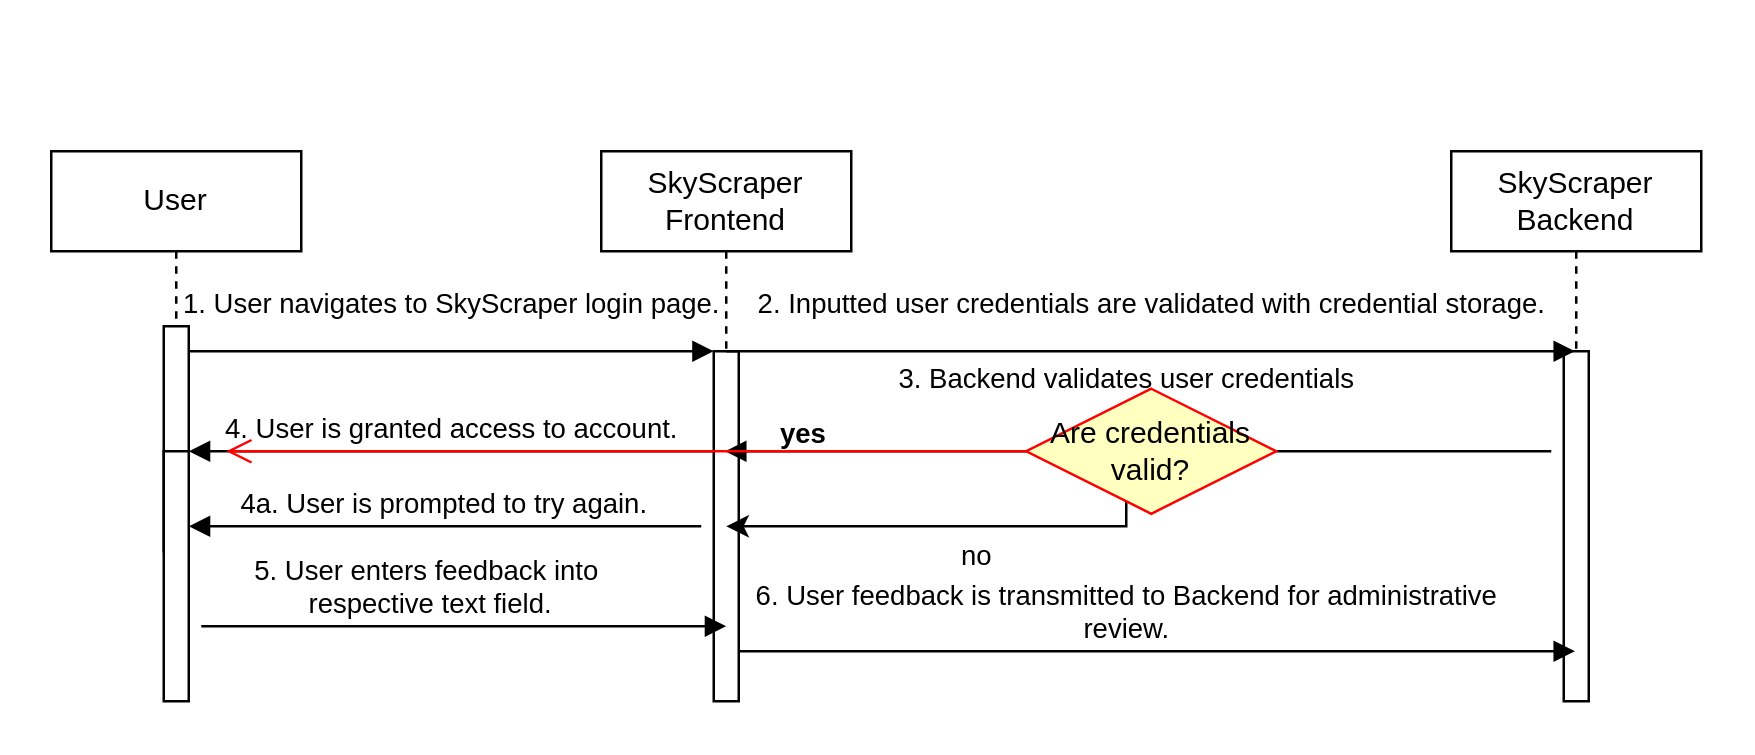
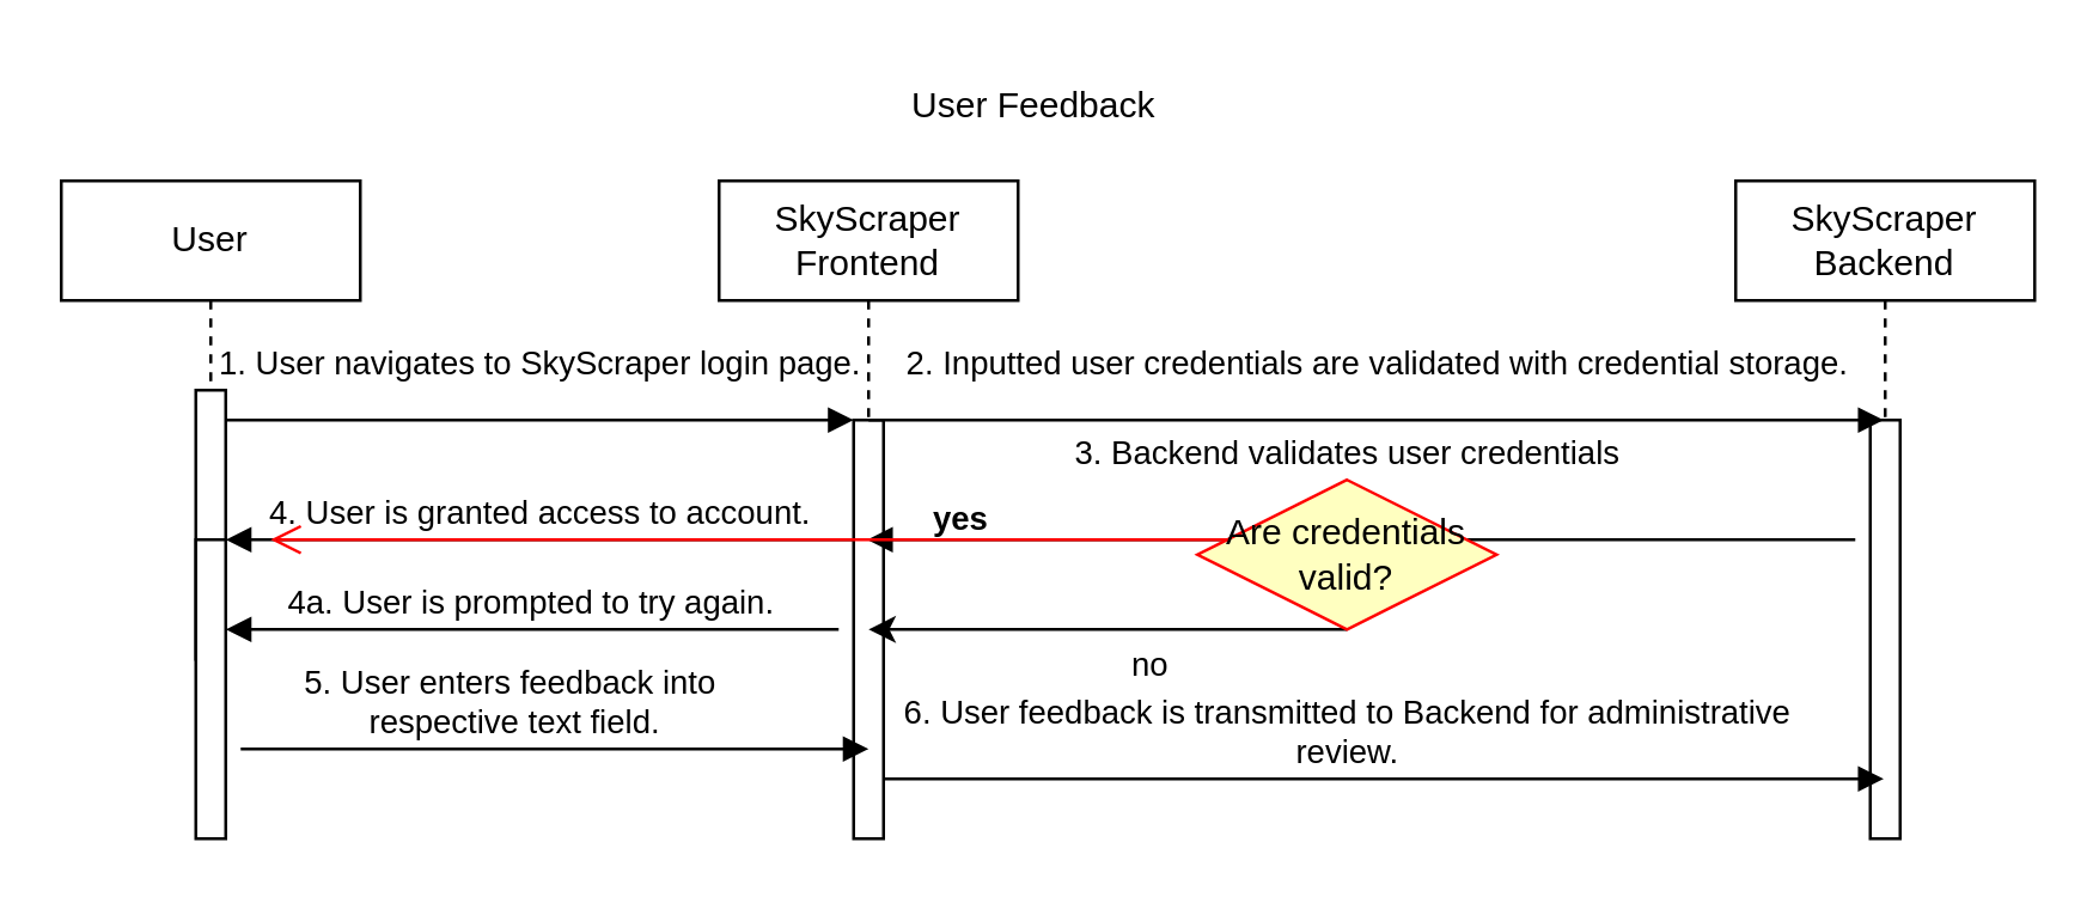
  <mxCell id="0" />
  <mxCell id="1" parent="0" />
  <mxCell id="2" value="User" style="shape=umlLifeline;perimeter=lifelinePerimeter;whiteSpace=wrap;html=1;container=0;dropTarget=0;collapsible=0;recursiveResize=0;outlineConnect=0;portConstraint=eastwest;newEdgeStyle={&quot;edgeStyle&quot;:&quot;elbowEdgeStyle&quot;,&quot;elbow&quot;:&quot;vertical&quot;,&quot;curved&quot;:0,&quot;rounded&quot;:0};" parent="1" vertex="1"><mxGeometry x="20" y="60" width="100" height="220" as="geometry" /></mxCell>
  <mxCell id="3" value="" style="html=1;points=[];perimeter=orthogonalPerimeter;outlineConnect=0;targetShapes=umlLifeline;portConstraint=eastwest;newEdgeStyle={&quot;edgeStyle&quot;:&quot;elbowEdgeStyle&quot;,&quot;elbow&quot;:&quot;vertical&quot;,&quot;curved&quot;:0,&quot;rounded&quot;:0};" parent="2" vertex="1"><mxGeometry x="45" y="70" width="10" height="90" as="geometry" /></mxCell>
  <mxCell id="4" value="" style="html=1;points=[];perimeter=orthogonalPerimeter;outlineConnect=0;targetShapes=umlLifeline;portConstraint=eastwest;newEdgeStyle={&quot;edgeStyle&quot;:&quot;elbowEdgeStyle&quot;,&quot;elbow&quot;:&quot;vertical&quot;,&quot;curved&quot;:0,&quot;rounded&quot;:0};" parent="2" vertex="1"><mxGeometry x="45" y="120" width="10" height="100" as="geometry" /></mxCell>
  <mxCell id="5" value="SkyScraper Frontend" style="shape=umlLifeline;perimeter=lifelinePerimeter;whiteSpace=wrap;html=1;container=0;dropTarget=0;collapsible=0;recursiveResize=0;outlineConnect=0;portConstraint=eastwest;newEdgeStyle={&quot;edgeStyle&quot;:&quot;elbowEdgeStyle&quot;,&quot;elbow&quot;:&quot;vertical&quot;,&quot;curved&quot;:0,&quot;rounded&quot;:0};" parent="1" vertex="1"><mxGeometry x="240" y="60" width="100" height="220" as="geometry" /></mxCell>
  <mxCell id="6" value="" style="html=1;points=[];perimeter=orthogonalPerimeter;outlineConnect=0;targetShapes=umlLifeline;portConstraint=eastwest;newEdgeStyle={&quot;edgeStyle&quot;:&quot;elbowEdgeStyle&quot;,&quot;elbow&quot;:&quot;vertical&quot;,&quot;curved&quot;:0,&quot;rounded&quot;:0};" parent="5" vertex="1"><mxGeometry x="45" y="80" width="10" height="140" as="geometry" /></mxCell>
  <mxCell id="7" value="1. User navigates to SkyScraper login page." style="html=1;verticalAlign=bottom;endArrow=block;edgeStyle=elbowEdgeStyle;elbow=vertical;curved=0;rounded=0;" parent="1" source="3" target="6" edge="1"><mxGeometry x="0.001" y="10" relative="1" as="geometry"><mxPoint x="175" y="150" as="sourcePoint" /><Array as="points"><mxPoint x="230" y="140" /><mxPoint x="160" y="140" /></Array><mxPoint as="offset" /></mxGeometry></mxCell>
  <mxCell id="8" value="4. User is granted access to account." style="html=1;verticalAlign=bottom;endArrow=block;edgeStyle=elbowEdgeStyle;elbow=vertical;curved=0;rounded=0;" parent="1" source="6" target="4" edge="1"><mxGeometry relative="1" as="geometry"><mxPoint x="155" y="180" as="sourcePoint" /><Array as="points"><mxPoint x="170" y="180" /></Array></mxGeometry></mxCell>
+ <mxCell id="9" value="User Feedback" style="text;html=1;align=center;verticalAlign=middle;resizable=0;points=[];autosize=1;strokeColor=none;fillColor=none;" parent="1" vertex="1"><mxGeometry x="295" width="100" height="30" as="geometry" y="20" /></mxCell>
  <mxCell id="10" value="SkyScraper Backend" style="shape=umlLifeline;perimeter=lifelinePerimeter;whiteSpace=wrap;html=1;container=0;dropTarget=0;collapsible=0;recursiveResize=0;outlineConnect=0;portConstraint=eastwest;newEdgeStyle={&quot;edgeStyle&quot;:&quot;elbowEdgeStyle&quot;,&quot;elbow&quot;:&quot;vertical&quot;,&quot;curved&quot;:0,&quot;rounded&quot;:0};" parent="1" vertex="1"><mxGeometry x="580" y="60" width="100" height="220" as="geometry" /></mxCell>
  <mxCell id="11" value="" style="html=1;points=[];perimeter=orthogonalPerimeter;outlineConnect=0;targetShapes=umlLifeline;portConstraint=eastwest;newEdgeStyle={&quot;edgeStyle&quot;:&quot;elbowEdgeStyle&quot;,&quot;elbow&quot;:&quot;vertical&quot;,&quot;curved&quot;:0,&quot;rounded&quot;:0};" parent="10" vertex="1"><mxGeometry x="45" y="80" width="10" height="140" as="geometry" /></mxCell>
  <mxCell id="12" value="2. Inputted user credentials are validated with credential storage." style="html=1;verticalAlign=bottom;endArrow=block;edgeStyle=elbowEdgeStyle;elbow=vertical;curved=0;rounded=0;" parent="1" target="10" edge="1"><mxGeometry x="0.002" y="10" relative="1" as="geometry"><mxPoint x="290" y="140" as="sourcePoint" /><Array as="points"><mxPoint x="445" y="140" /><mxPoint x="375" y="140" /></Array><mxPoint x="500" y="140" as="targetPoint" /><mxPoint as="offset" /></mxGeometry></mxCell>
  <mxCell id="13" value="3. Backend validates user credentials" style="html=1;verticalAlign=bottom;endArrow=block;edgeStyle=elbowEdgeStyle;elbow=vertical;curved=0;rounded=0;" parent="1" target="5" edge="1"><mxGeometry x="0.03" y="-20" relative="1" as="geometry"><mxPoint x="620" y="180" as="sourcePoint" /><Array as="points"><mxPoint x="505" y="180" /></Array><mxPoint x="420" y="180" as="targetPoint" /><mxPoint as="offset" /></mxGeometry></mxCell>
  <mxCell id="14" style="edgeStyle=orthogonalEdgeStyle;rounded=0;orthogonalLoop=1;jettySize=auto;html=1;" parent="1" source="16" edge="1"><mxGeometry relative="1" as="geometry"><mxPoint x="290" y="210" as="targetPoint" /><Array as="points"><mxPoint x="450" y="210" /><mxPoint x="450" y="210" /></Array></mxGeometry></mxCell>
  <mxCell id="15" value="no" style="edgeLabel;html=1;align=center;verticalAlign=middle;resizable=0;points=[];" parent="14" vertex="1" connectable="0"><mxGeometry x="-0.113" y="1" relative="1" as="geometry"><mxPoint x="4" y="10" as="offset" /></mxGeometry></mxCell>
- <mxCell id="16" value="Are credentials valid?" style="rhombus;whiteSpace=wrap;html=1;fontColor=#000000;fillColor=#ffffc0;strokeColor=#ff0000;" parent="1" vertex="1"><mxGeometry x="410" y="155" width="100" height="50" as="geometry" /></mxCell>
+ <mxCell id="16" value="Are credentials valid?" style="rhombus;whiteSpace=wrap;html=1;fontColor=#000000;fillColor=#ffffc0;strokeColor=#ff0000;" parent="1" vertex="1"><mxGeometry x="400" y="160" width="100" height="50" as="geometry" /></mxCell>
  <mxCell id="17" value="&lt;b&gt;yes&lt;/b&gt;" style="edgeStyle=orthogonalEdgeStyle;html=1;align=left;verticalAlign=top;endArrow=open;endSize=8;strokeColor=#ff0000;rounded=0;" parent="1" source="16" edge="1"><mxGeometry x="-0.375" y="-20" relative="1" as="geometry"><mxPoint x="90" y="180" as="targetPoint" /><Array as="points"><mxPoint x="450" y="180" /><mxPoint x="450" y="180" /></Array><mxPoint as="offset" /></mxGeometry></mxCell>
  <mxCell id="18" value="4a. User is prompted to try again." style="html=1;verticalAlign=bottom;endArrow=block;edgeStyle=elbowEdgeStyle;elbow=vertical;curved=0;rounded=0;" parent="1" target="4" edge="1"><mxGeometry relative="1" as="geometry"><mxPoint x="280" y="210" as="sourcePoint" /><Array as="points"><mxPoint x="165" y="210" /></Array><mxPoint x="80" y="210" as="targetPoint" /></mxGeometry></mxCell>
  <mxCell id="19" value="5. User enters feedback into&lt;br&gt;&amp;nbsp;respective text field." style="html=1;verticalAlign=bottom;endArrow=block;edgeStyle=elbowEdgeStyle;elbow=vertical;curved=0;rounded=0;" edge="1" parent="1"><mxGeometry x="-0.143" relative="1" as="geometry"><mxPoint x="80" y="250" as="sourcePoint" /><Array as="points"><mxPoint x="235" y="250" /><mxPoint x="165" y="250" /></Array><mxPoint as="offset" /><mxPoint x="290" y="250" as="targetPoint" /></mxGeometry></mxCell>
  <mxCell id="20" value="6. User feedback is transmitted to Backend for administrative&lt;br&gt;review." style="html=1;verticalAlign=bottom;endArrow=block;edgeStyle=elbowEdgeStyle;elbow=vertical;curved=0;rounded=0;" edge="1" parent="1" target="10"><mxGeometry x="-0.073" relative="1" as="geometry"><mxPoint x="295" y="260" as="sourcePoint" /><Array as="points"><mxPoint x="450" y="260" /><mxPoint x="380" y="260" /></Array><mxPoint as="offset" /><mxPoint x="505" y="260" as="targetPoint" /></mxGeometry></mxCell>
